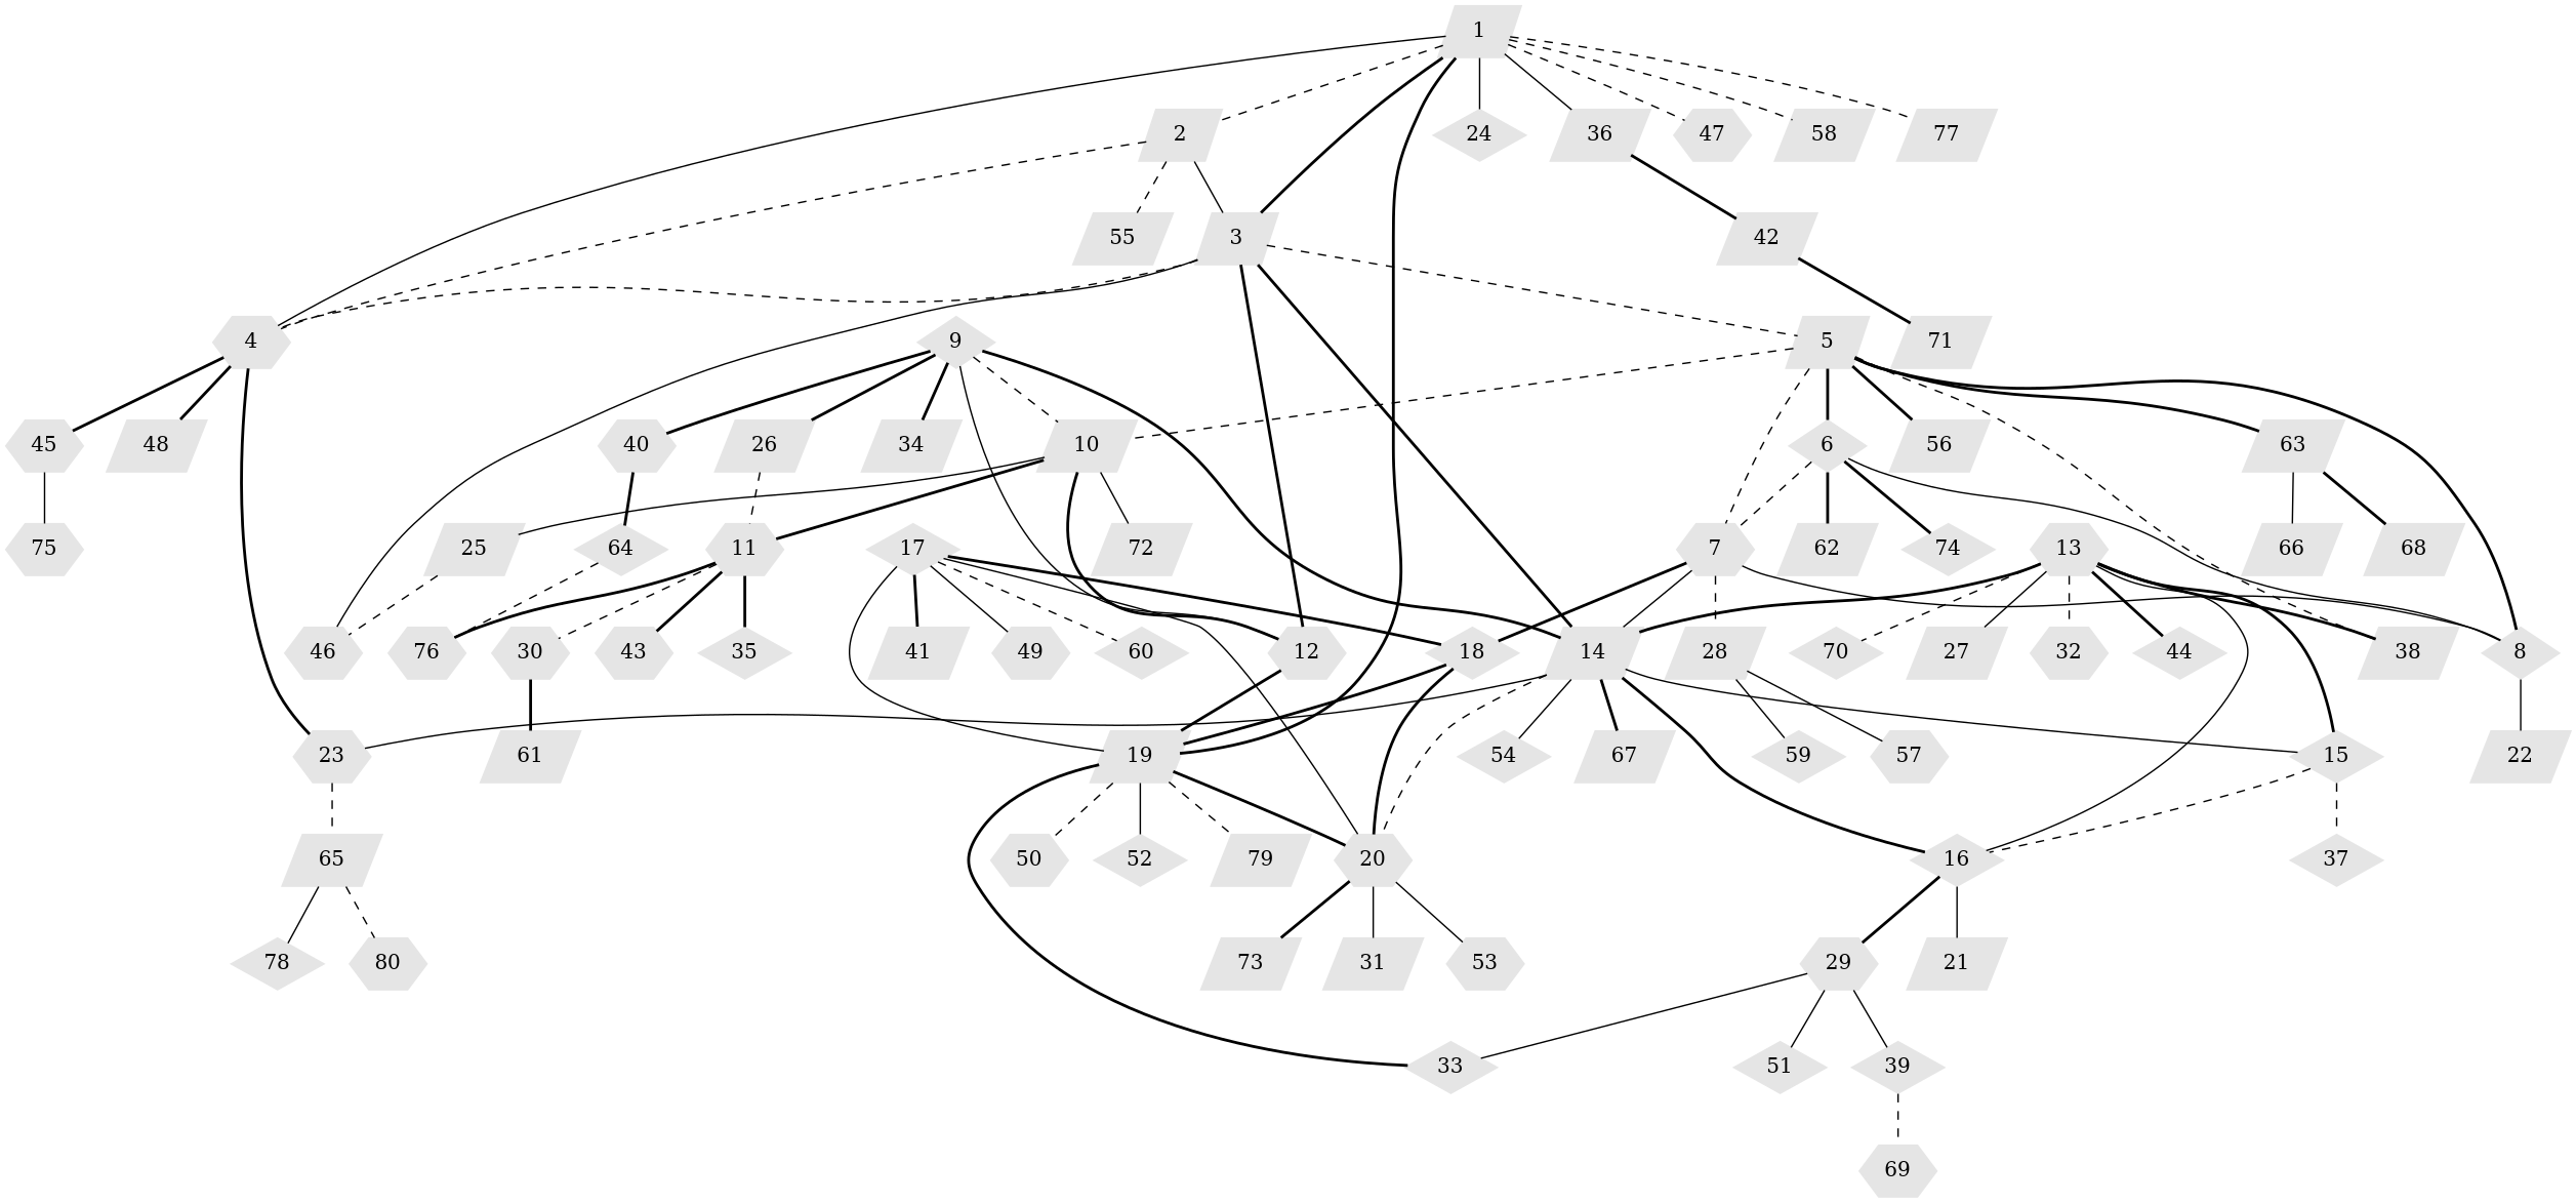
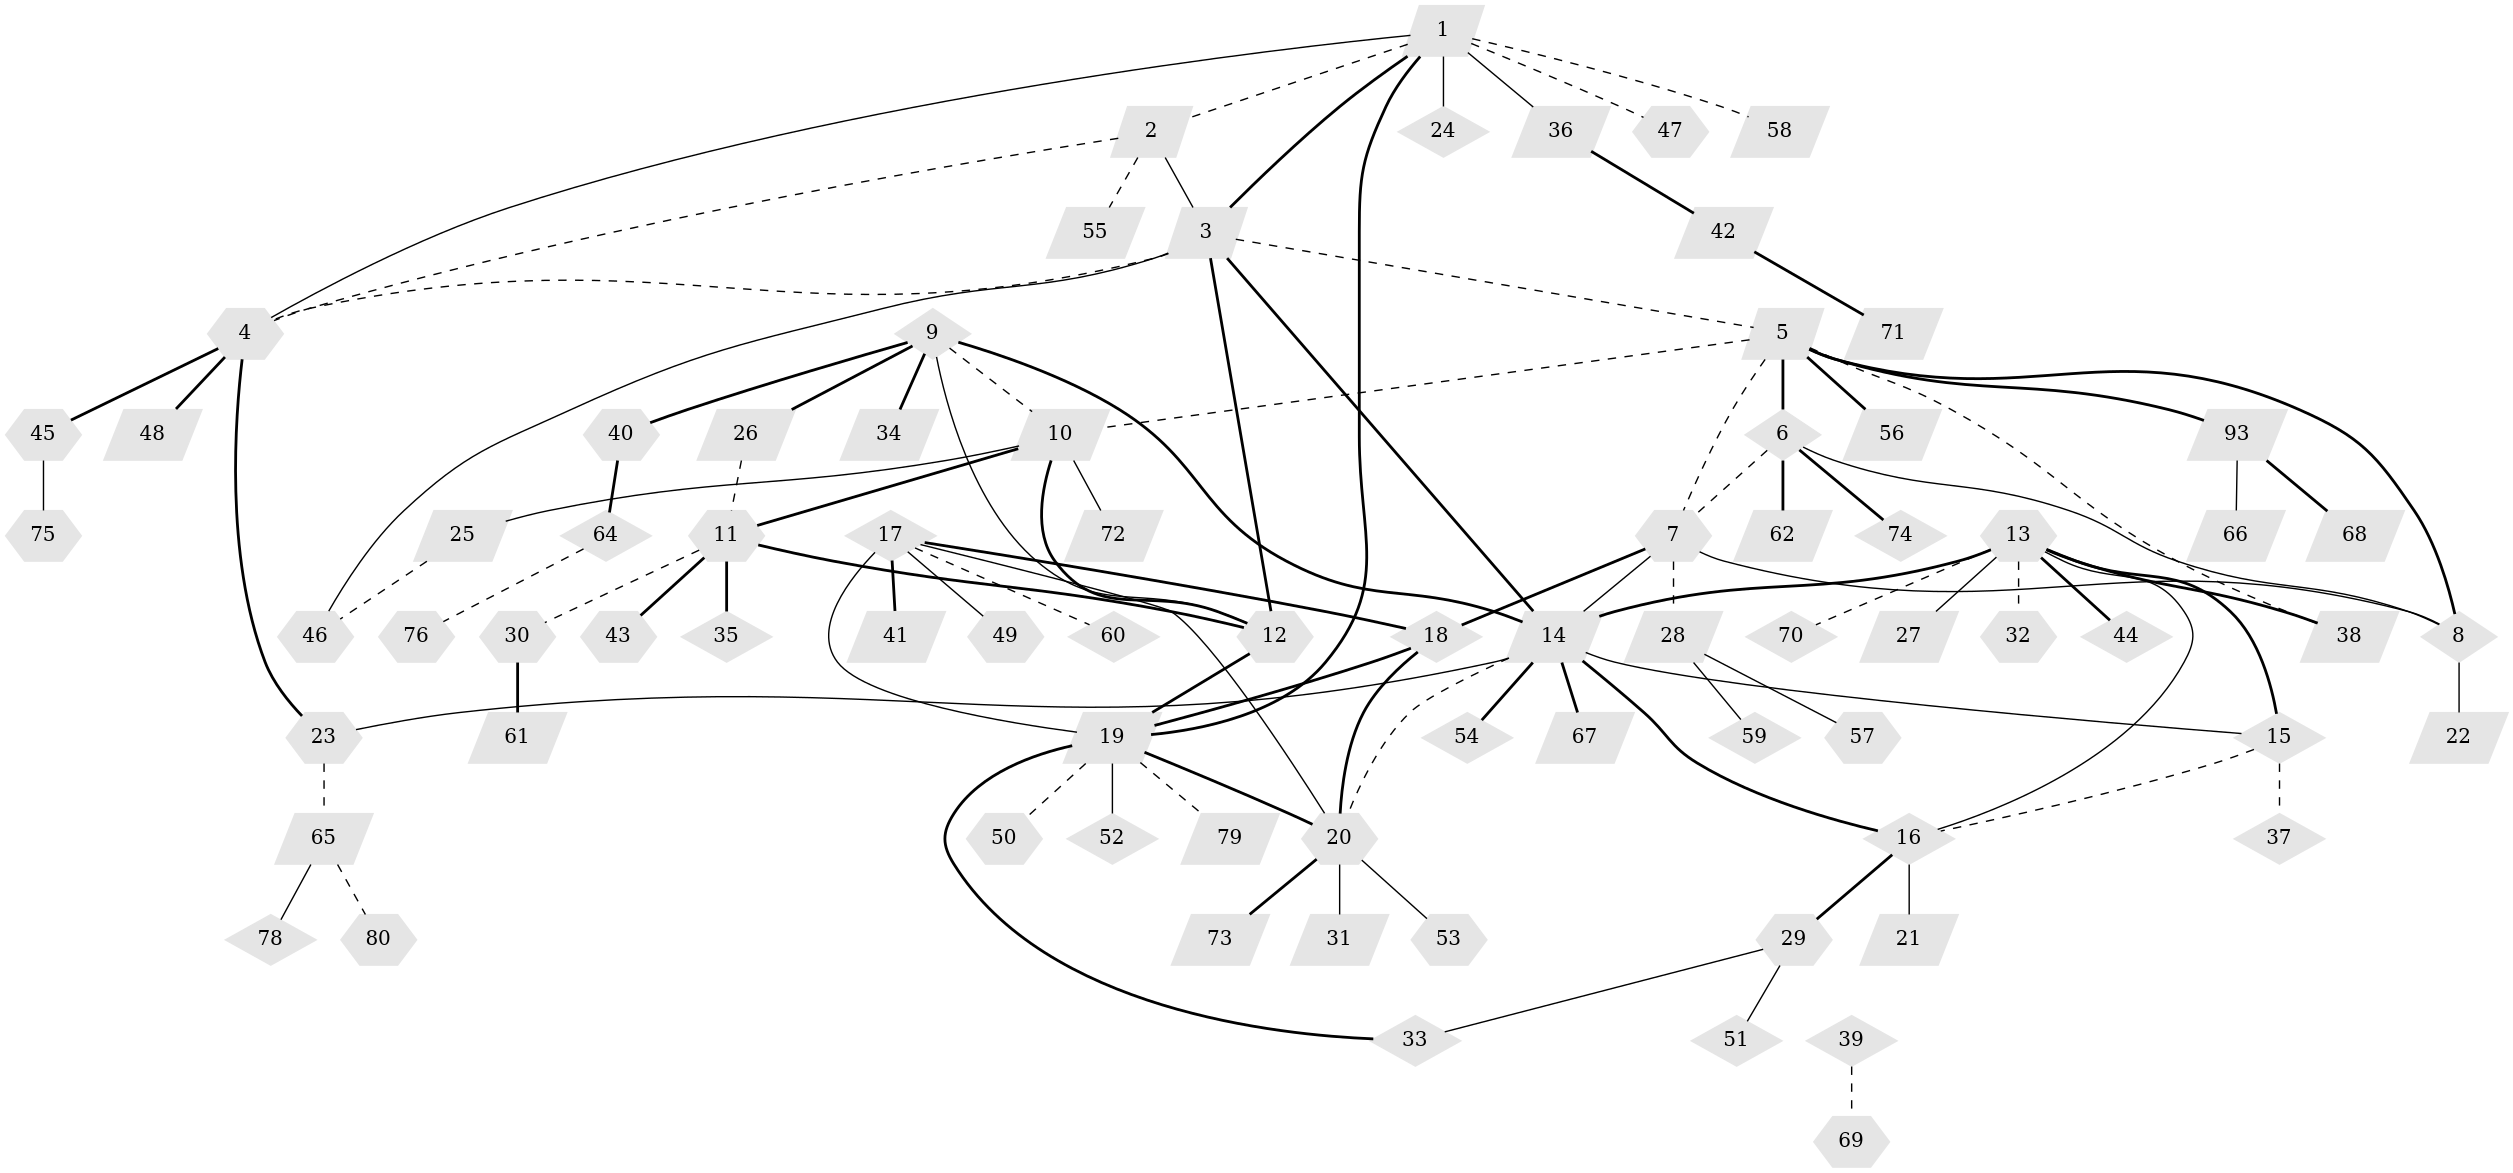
  graph {
    node [color=gray90 shape=parallelogram style=filled]
    edge [style=bold]
    1
    2
    3
    4 [shape=hexagon]
    19
    24 [shape=diamond]
    36
    47 [shape=hexagon]
    58
-   77
    55
    5
    12 [shape=hexagon]
    14
    46 [shape=hexagon]
    23 [shape=hexagon]
    45 [shape=hexagon]
    48
    20 [shape=hexagon]
    33 [shape=diamond]
    50 [shape=hexagon]
    52 [shape=diamond]
    79
    42
    6 [shape=diamond]
    7 [shape=hexagon]
    8 [shape=diamond]
    10
    38
    56
-   63
+   63 [label=93]
    15 [shape=diamond]
    16 [shape=diamond]
    54 [shape=diamond]
    67
    65
    75 [shape=hexagon]
    62
    74 [shape=diamond]
    18 [shape=diamond]
    28
    22
    11 [shape=hexagon]
    25
    72
    66
    68
    57 [shape=hexagon]
    59 [shape=diamond]
    9 [shape=diamond]
    26
    34
    40 [shape=hexagon]
    30 [shape=hexagon]
    35 [shape=diamond]
    43 [shape=hexagon]
    64 [shape=diamond]
    61
    13 [shape=hexagon]
    27
    32 [shape=hexagon]
    44 [shape=diamond]
    70 [shape=diamond]
    37 [shape=diamond]
    21
    29 [shape=hexagon]
    31
    53 [shape=hexagon]
    73
    39 [shape=diamond]
    51 [shape=diamond]
    17 [shape=diamond]
    41
    49 [shape=hexagon]
    60 [shape=diamond]
    78 [shape=diamond]
    80 [shape=hexagon]
    69 [shape=hexagon]
    71
    76 [shape=hexagon]
    1 -- 2 [style=dashed]
    1 -- 3
    1 -- 4 [style=solid]
    1 -- 19
    1 -- 24 [style=solid]
    1 -- 36 [style=solid]
    1 -- 47 [style=dashed]
    1 -- 58 [style=dashed]
-   1 -- 77 [style=dashed]
    2 -- 3 [style=solid]
    2 -- 4 [style=dashed]
    2 -- 55 [style=dashed]
    3 -- 4 [style=dashed]
    3 -- 5 [style=dashed]
    3 -- 12
    3 -- 14
    3 -- 46 [style=solid]
    4 -- 23
    4 -- 45
    4 -- 48
    19 -- 20
    19 -- 33
    19 -- 50 [style=dashed]
    19 -- 52 [style=solid]
    19 -- 79 [style=dashed]
    36 -- 42
    5 -- 6
    5 -- 7 [style=dashed]
    5 -- 8
    5 -- 10 [style=dashed]
    5 -- 38 [style=dashed]
    5 -- 56
    5 -- 63
    12 -- 19
    14 -- 23 [style=solid]
    14 -- 20 [style=dashed]
    14 -- 15 [style=solid]
    14 -- 16
-   14 -- 54 [style=solid]
+   14 -- 54
    14 -- 67
    23 -- 65 [style=dashed]
    45 -- 75 [style=solid]
    20 -- 31 [style=solid]
    20 -- 53 [style=solid]
    20 -- 73
    42 -- 71
    6 -- 7 [style=dashed]
    6 -- 8 [style=solid]
    6 -- 62
    6 -- 74
    7 -- 14 [style=solid]
    7 -- 8 [style=solid]
    7 -- 18
    7 -- 28 [style=dashed]
    8 -- 22 [style=solid]
    10 -- 12
    10 -- 11
    10 -- 25 [style=solid]
    10 -- 72 [style=solid]
    63 -- 66 [style=solid]
    63 -- 68
    15 -- 16 [style=dashed]
    15 -- 37 [style=dashed]
    16 -- 21 [style=solid]
    16 -- 29
    65 -- 78 [style=solid]
    65 -- 80 [style=dashed]
    18 -- 19
    18 -- 20
    28 -- 57 [style=solid]
    28 -- 59 [style=solid]
-   11 -- 76
+   11 -- 12
    11 -- 30 [style=dashed]
    11 -- 35
    11 -- 43
    25 -- 46 [style=dashed]
    9 -- 12 [style=solid]
    9 -- 14
    9 -- 10 [style=dashed]
    9 -- 26
    9 -- 34
    9 -- 40
    26 -- 11 [style=dashed]
    40 -- 64
    30 -- 61
    64 -- 76 [style=dashed]
    13 -- 14
    13 -- 38
    13 -- 15
    13 -- 16 [style=solid]
    13 -- 27 [style=solid]
    13 -- 32 [style=dashed]
    13 -- 44
    13 -- 70 [style=dashed]
    29 -- 33 [style=solid]
-   29 -- 39 [style=solid]
    29 -- 51 [style=solid]
    39 -- 69 [style=dashed]
    17 -- 19 [style=solid]
    17 -- 20 [style=solid]
    17 -- 18
    17 -- 41
    17 -- 49 [style=solid]
    17 -- 60 [style=dashed]
  }
